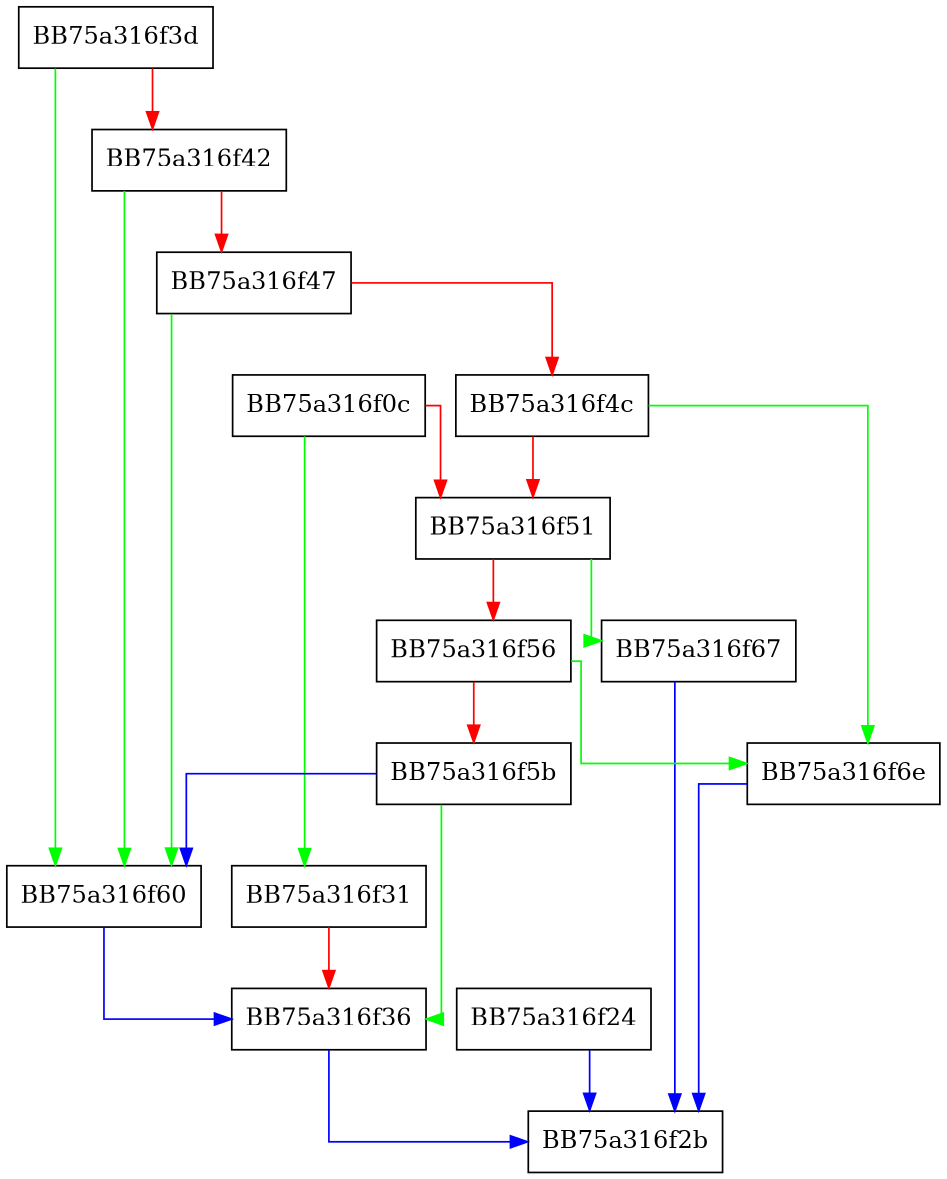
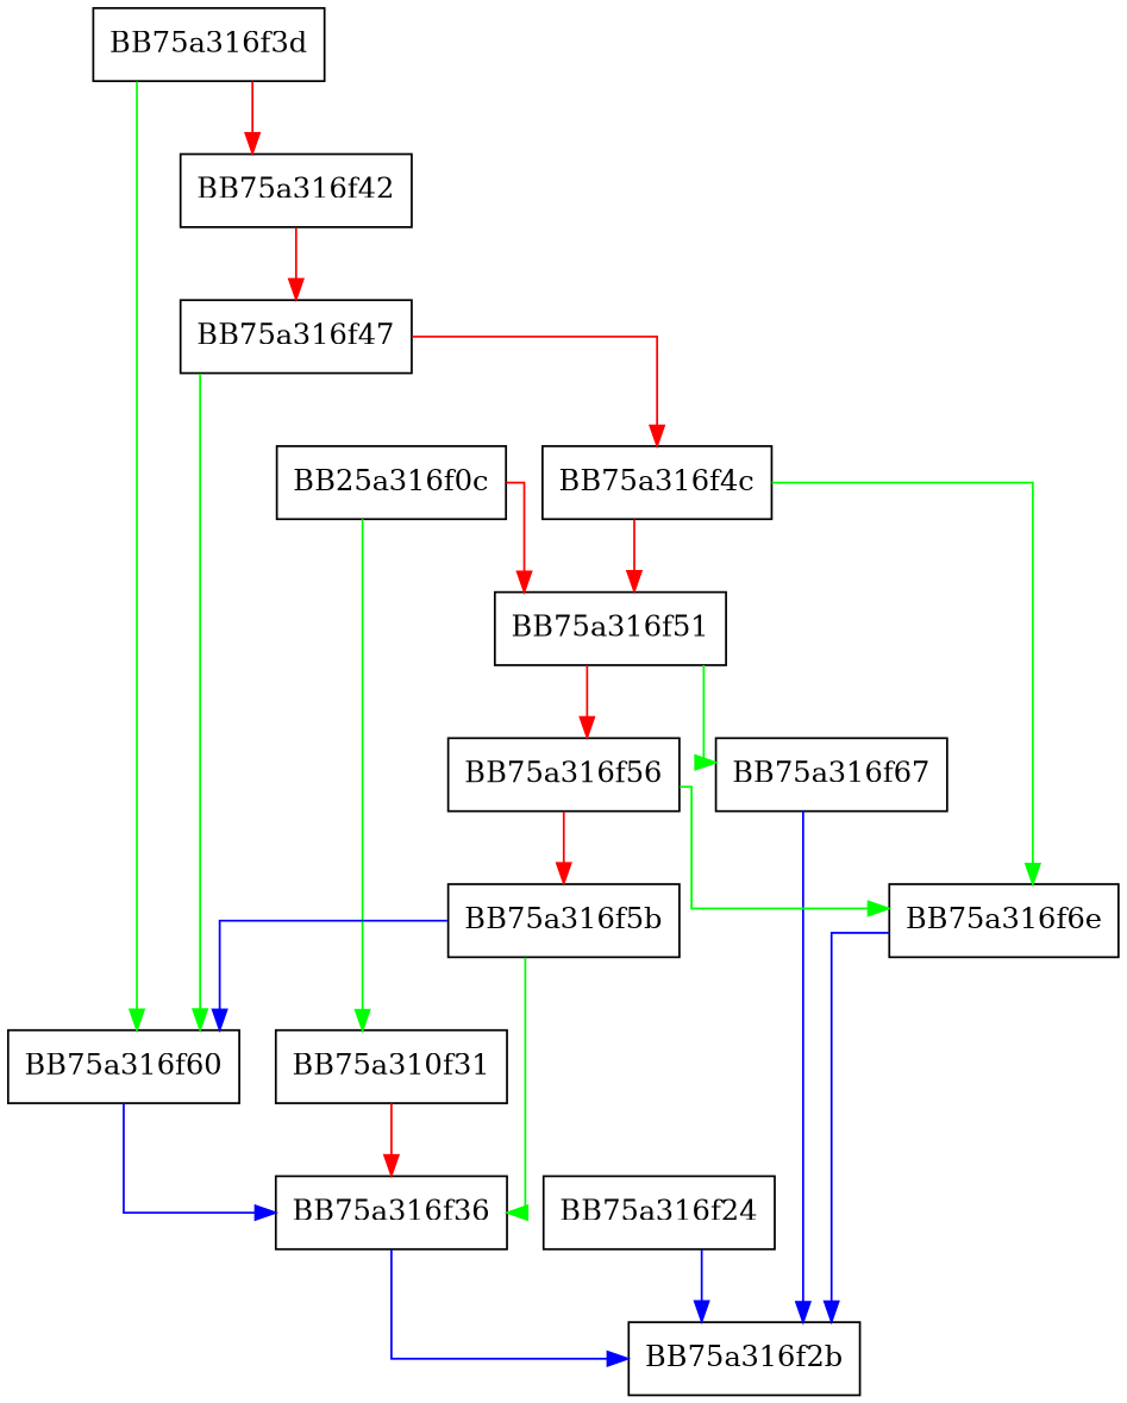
  digraph {
    splines=ortho
    node [shape=box]
    edge [color=green]
-   BB75a316f0c
-   BB75a316f31
+   BB75a316f0c [label=BB25a316f0c]
+   BB75a316f31 [label=BB75a310f31]
    BB75a316f51
    BB75a316f36
    BB75a316f24
    BB75a316f2b
    BB75a316f3d
    BB75a316f60
    BB75a316f42
    BB75a316f47
    BB75a316f4c
    BB75a316f6e
    BB75a316f67
    BB75a316f56
    BB75a316f5b
    BB75a316f0c -> BB75a316f31
    BB75a316f0c -> BB75a316f51 [color=red]
    BB75a316f31 -> BB75a316f36 [color=red]
    BB75a316f51 -> BB75a316f67
    BB75a316f51 -> BB75a316f56 [color=red]
    BB75a316f36 -> BB75a316f2b [color=blue]
    BB75a316f24 -> BB75a316f2b [color=blue]
    BB75a316f3d -> BB75a316f60
    BB75a316f3d -> BB75a316f42 [color=red]
    BB75a316f60 -> BB75a316f36 [color=blue]
-   BB75a316f42 -> BB75a316f60
    BB75a316f42 -> BB75a316f47 [color=red]
    BB75a316f47 -> BB75a316f60
    BB75a316f47 -> BB75a316f4c [color=red]
    BB75a316f4c -> BB75a316f51 [color=red]
    BB75a316f4c -> BB75a316f6e
    BB75a316f6e -> BB75a316f2b [color=blue]
    BB75a316f67 -> BB75a316f2b [color=blue]
    BB75a316f56 -> BB75a316f6e
    BB75a316f56 -> BB75a316f5b [color=red]
    BB75a316f5b -> BB75a316f36
    BB75a316f5b -> BB75a316f60 [color=blue]
  }
